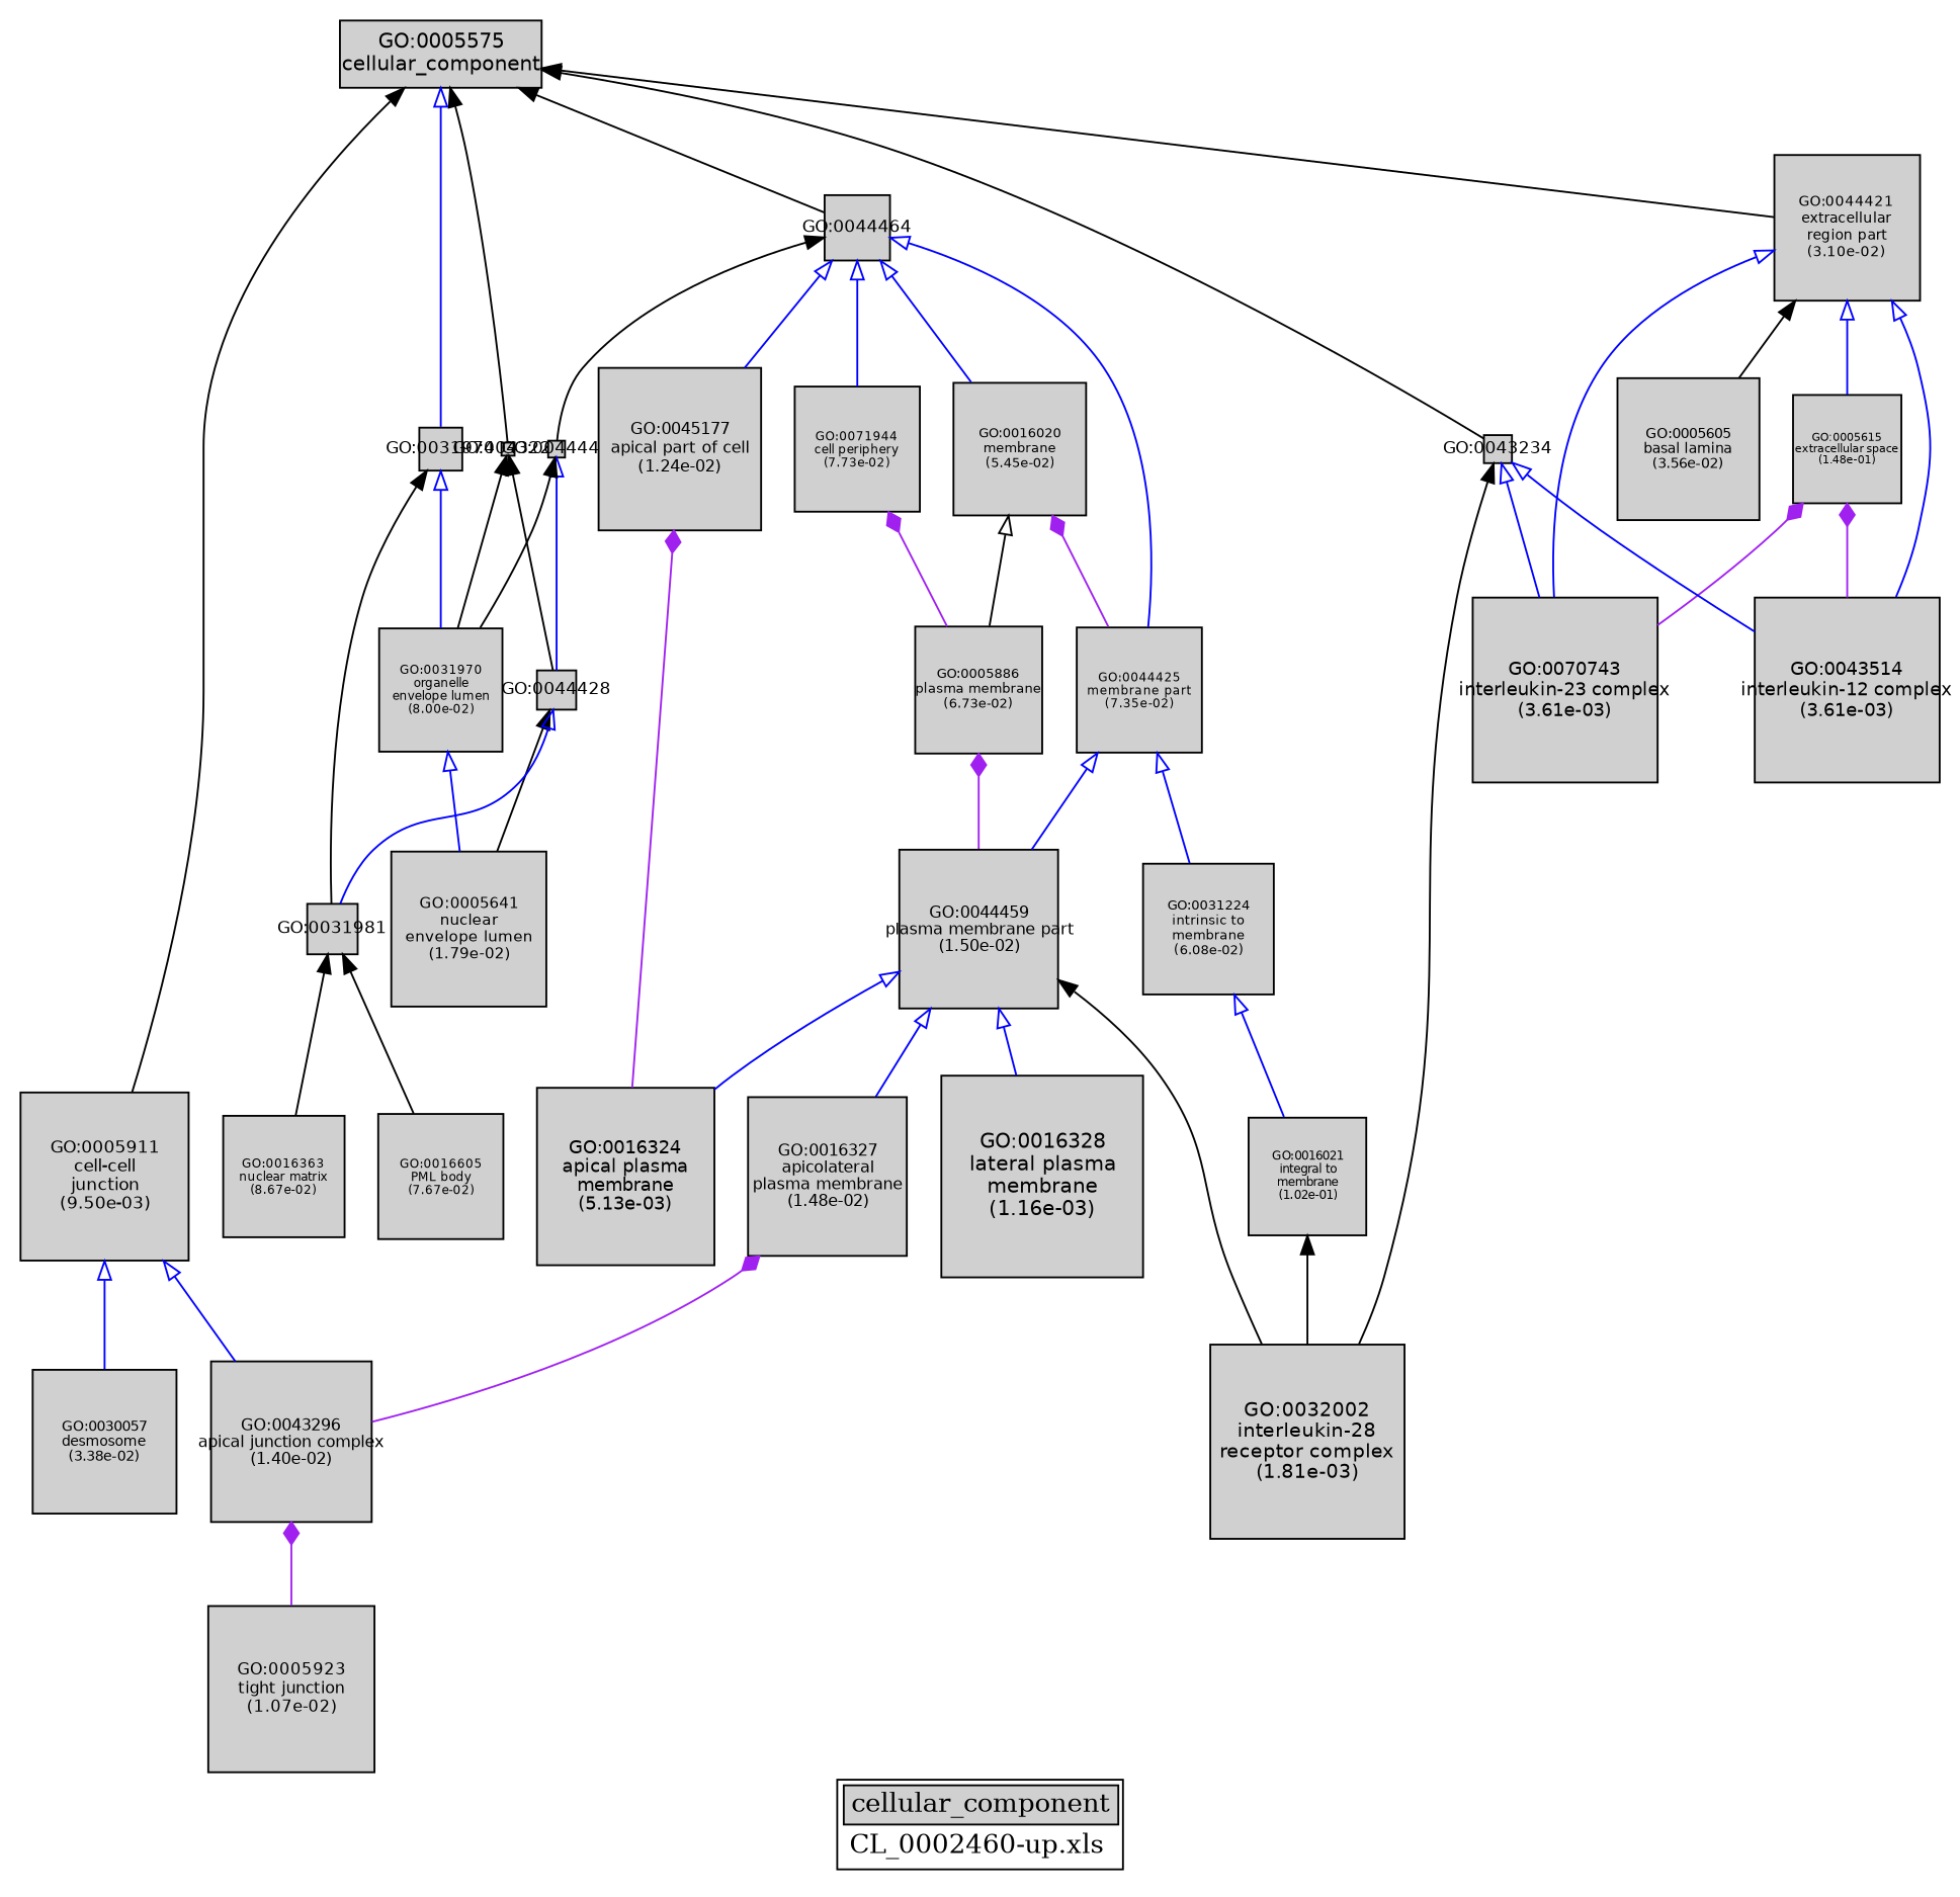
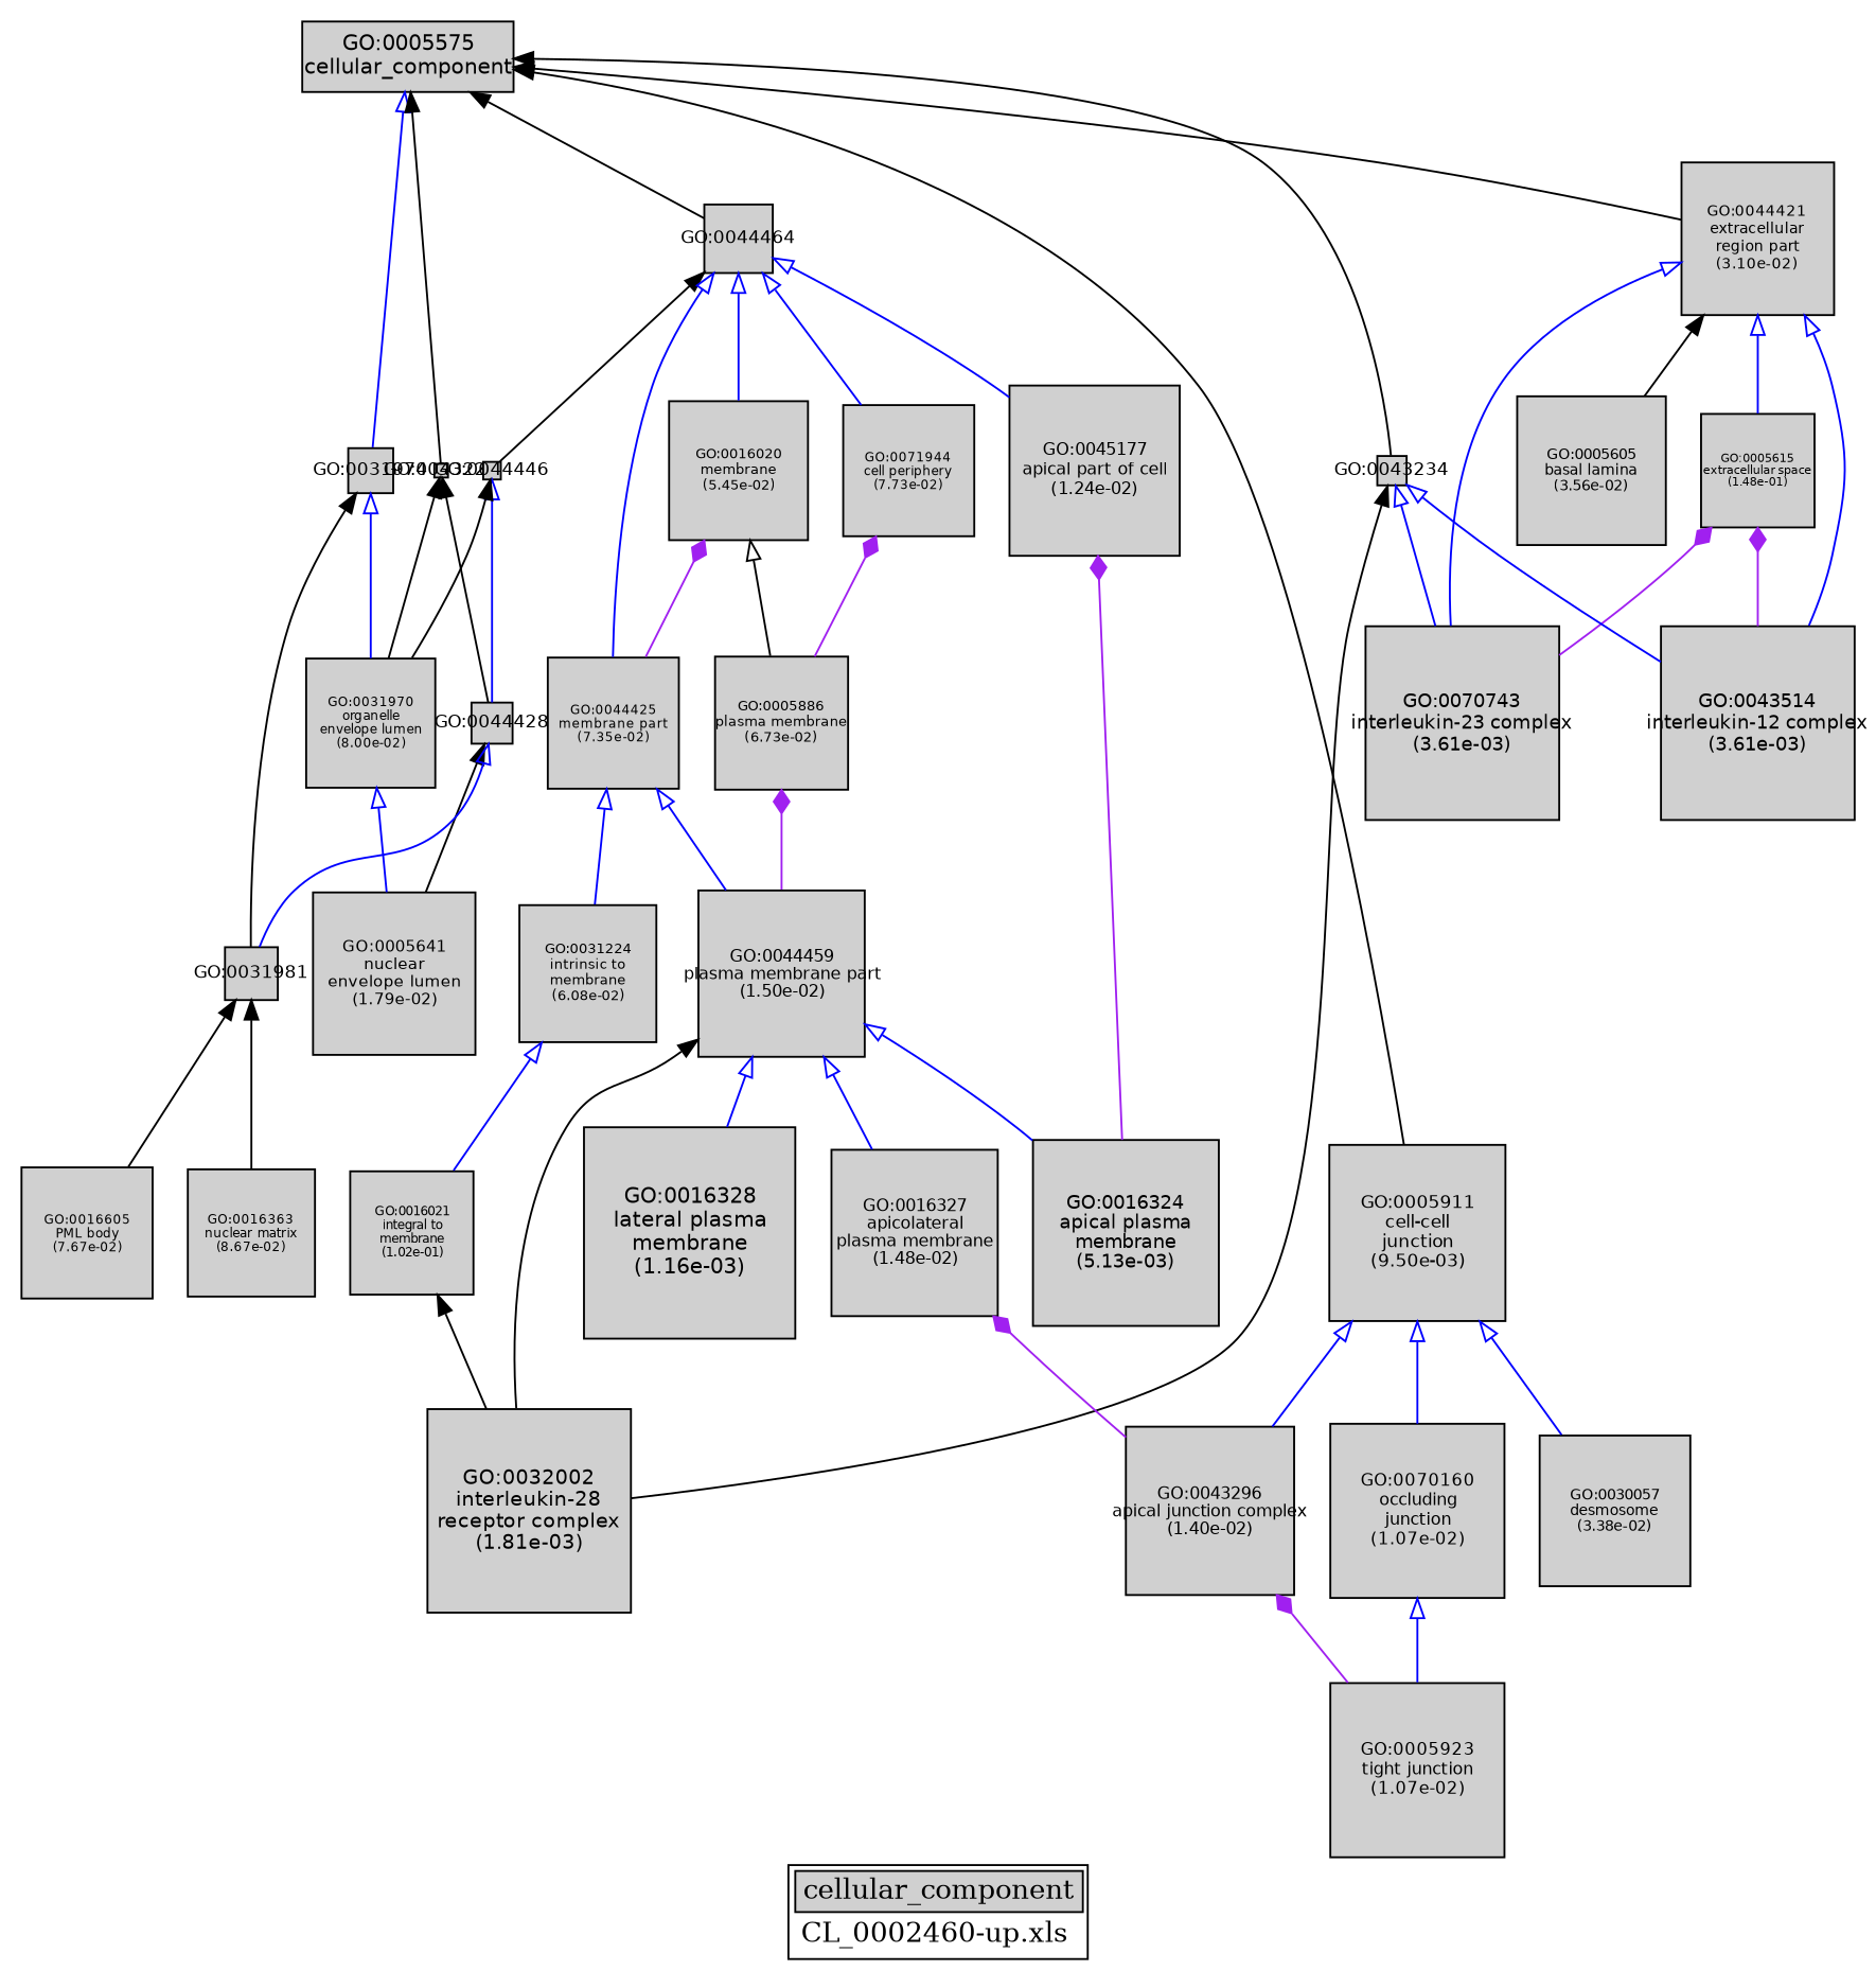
  digraph {
    bgcolor="#FFFFFF"
    label=<<TABLE COLOR="black" BGCOLOR="white"><TR><TD COLSPAN="2" BGCOLOR="#D0D0D0"><FONT COLOR="black">cellular_component</FONT></TD></TR><TR><TD BORDER="0">CL_0002460-up.xls</TD></TR></TABLE>>
    node [color=black fillcolor="#D0D0D0" fixedsize=true fontcolor=black fontname=Helvetica fontsize=9 shape=box style=filled]
    edge [dir=back weight=5.0 arrowtail=empty color=blue]
    "GO:0044428" [height=0.289223448093 width=0.289223448093]
    n2 [fontsize=8.34171980226 height=1.15857219476 label=<<TABLE BORDER="0"><TR><TD>GO:0005641<BR/>nuclear<BR/>envelope lumen<BR/>(1.79e-02)</TD></TR></TABLE>> width=1.15857219476]
    n3 [fontsize=6.84655851573 height=0.950910904962 label=<<TABLE BORDER="0"><TR><TD>GO:0005886<BR/>plasma membrane<BR/>(6.73e-02)</TD></TR></TABLE>> width=0.950910904962]
    n4 [fontsize=6.67089817413 height=0.926513635296 label=<<TABLE BORDER="0"><TR><TD>GO:0071944<BR/>cell periphery<BR/>(7.73e-02)</TD></TR></TABLE>> width=0.926513635296]
    n5 [fontsize=7.66110602189 height=1.06404250304 label=<<TABLE BORDER="0"><TR><TD>GO:0030057<BR/>desmosome<BR/>(3.38e-02)</TD></TR></TABLE>> width=1.06404250304]
    "GO:0031974" [height=0.320711049706 width=0.320711049706]
    n7 [fontsize=7.10702892287 height=0.987087350399 label=<<TABLE BORDER="0"><TR><TD>GO:0016020<BR/>membrane<BR/>(5.45e-02)</TD></TR></TABLE>> width=0.987087350399]
    n8 [fontsize=10.8 label=<<TABLE BORDER="0"><TR><TD>GO:0005575<BR/>cellular_component</TD></TR></TABLE>> width=1.5]
    n9 [fontsize=5.77488061843 height=0.80206675256 label=<<TABLE BORDER="0"><TR><TD>GO:0005615<BR/>extracellular space<BR/>(1.48e-01)</TD></TR></TABLE>> width=0.80206675256]
    "GO:0044446" [height=0.125616335988 width=0.125616335988]
    n11 [fontsize=6.68123420596 height=0.927949195272 label=<<TABLE BORDER="0"><TR><TD>GO:0016605<BR/>PML body<BR/>(7.67e-02)</TD></TR></TABLE>> width=0.927949195272]
    n12 [fontsize=7.60436196566 height=1.05616138412 label=<<TABLE BORDER="0"><TR><TD>GO:0005605<BR/>basal lamina<BR/>(3.56e-02)</TD></TR></TABLE>> width=1.05616138412]
    n13 [fontsize=6.97375406272 height=0.968576953155 label=<<TABLE BORDER="0"><TR><TD>GO:0031224<BR/>intrinsic to<BR/>membrane<BR/>(6.08e-02)</TD></TR></TABLE>> width=0.968576953155]
    n14 [fontsize=8.85408760572 height=1.22973438968 label=<<TABLE BORDER="0"><TR><TD>GO:0005923<BR/>tight junction<BR/>(1.07e-02)</TD></TR></TABLE>> width=1.22973438968]
    "GO:0031981" [height=0.377691007203 width=0.377691007203]
    n16 [fontsize=6.62608062073 height=0.920288975102 label=<<TABLE BORDER="0"><TR><TD>GO:0031970<BR/>organelle<BR/>envelope lumen<BR/>(8.00e-02)</TD></TR></TABLE>> width=0.920288975102]
    n17 [fontsize=9.54465704352 height=1.3256468116 label=<<TABLE BORDER="0"><TR><TD>GO:0016324<BR/>apical plasma<BR/>membrane<BR/>(5.13e-03)</TD></TR></TABLE>> width=1.3256468116]
    n18 [fontsize=8.52128685007 height=1.18351206251 label=<<TABLE BORDER="0"><TR><TD>GO:0044459<BR/>plasma membrane part<BR/>(1.50e-02)</TD></TR></TABLE>> width=1.18351206251]
    n19 [fontsize=8.71676332198 height=1.2106615725 label=<<TABLE BORDER="0"><TR><TD>GO:0045177<BR/>apical part of cell<BR/>(1.24e-02)</TD></TR></TABLE>> width=1.2106615725]
    n20 [fontsize=10.4405628115 height=1.45007816826 label=<<TABLE BORDER="0"><TR><TD>GO:0032002<BR/>interleukin-28<BR/>receptor complex<BR/>(1.81e-03)</TD></TR></TABLE>> width=1.45007816826]
    n21 [fontsize=6.73448472294 height=0.935345100408 label=<<TABLE BORDER="0"><TR><TD>GO:0044425<BR/>membrane part<BR/>(7.35e-02)</TD></TR></TABLE>> width=0.935345100408]
    n22 [fontsize=6.30746802067 height=0.876037225093 label=<<TABLE BORDER="0"><TR><TD>GO:0016021<BR/>integral to<BR/>membrane<BR/>(1.02e-01)</TD></TR></TABLE>> width=0.876037225093]
    "GO:0043234" [height=0.209982865226 width=0.209982865226]
    n24 [fontsize=8.97278160308 height=1.24621966709 label=<<TABLE BORDER="0"><TR><TD>GO:0005911<BR/>cell-cell<BR/>junction<BR/>(9.50e-03)</TD></TR></TABLE>> width=1.24621966709]
    n25 [fontsize=9.85458356495 height=1.3686921618 label=<<TABLE BORDER="0"><TR><TD>GO:0043514<BR/>interleukin-12 complex<BR/>(3.61e-03)</TD></TR></TABLE>> width=1.3686921618]
    n26 [fontsize=6.5216460721 height=0.90578417668 label=<<TABLE BORDER="0"><TR><TD>GO:0016363<BR/>nuclear matrix<BR/>(8.67e-02)</TD></TR></TABLE>> width=0.90578417668]
    "GO:0043227" [height=0.100075044067 width=0.100075044067]
    n28 [fontsize=9.85458356495 height=1.3686921618 label=<<TABLE BORDER="0"><TR><TD>GO:0070743<BR/>interleukin-23 complex<BR/>(3.61e-03)</TD></TR></TABLE>> width=1.3686921618]
    n29 [fontsize=7.75917699466 height=1.07766347148 label=<<TABLE BORDER="0"><TR><TD>GO:0044421<BR/>extracellular<BR/>region part<BR/>(3.10e-02)</TD></TR></TABLE>> width=1.07766347148]
    n30 [fontsize=8.53636775434 height=1.18560663255 label=<<TABLE BORDER="0"><TR><TD>GO:0016327<BR/>apicolateral<BR/>plasma membrane<BR/>(1.48e-02)</TD></TR></TABLE>> width=1.18560663255]
    n31 [fontsize=8.59260502474 height=1.19341736455 label=<<TABLE BORDER="0"><TR><TD>GO:0043296<BR/>apical junction complex<BR/>(1.40e-02)</TD></TR></TABLE>> width=1.19341736455]
    "GO:0044464" [height=0.491658985297 width=0.491658985297]
+   n33 [fontsize=8.85408760572 height=1.22973438968 label=<<TABLE BORDER="0"><TR><TD>GO:0070160<BR/>occluding<BR/>junction<BR/>(1.07e-02)</TD></TR></TABLE>> width=1.22973438968]
    n34 [fontsize=10.8 height=1.5 label=<<TABLE BORDER="0"><TR><TD>GO:0016328<BR/>lateral plasma<BR/>membrane<BR/>(1.16e-03)</TD></TR></TABLE>> width=1.5]
    subgraph sub_1 {
      "GO:0044428"
      n2
      n3
      n4
      n5
      "GO:0031974"
      n7
      n8
      n9
      "GO:0044446"
      n11
      n12
      n13
      n14
      "GO:0031981"
      n16
      n17
      n18
      n19
      n20
      n21
      n22
      "GO:0043234"
      n24
      n25
      n26
      "GO:0043227"
      n28
      n29
      n30
      n31
      "GO:0044464"
+     n33
      n34
    }
    subgraph sub_2 {
      n11
      n12
      n20
      n26
      "GO:0043227"
      subgraph sub_3 {
        subgraph sub_4 {
        }
        subgraph sub_5 {
        }
      }
      subgraph sub_6 {
        n3
        n4
        n7
        n9
        n14
        n17
        n18
        n19
        n21
        n25
        n28
        n30
        n31
      }
      subgraph sub_7 {
        "GO:0044428"
        n2
        n3
        n4
        n5
        "GO:0031974"
        n7
        n8
        n9
        "GO:0044446"
        n13
        n14
        "GO:0031981"
        n16
        n17
        n18
        n19
        n21
        n22
        "GO:0043234"
        n24
        n25
        n28
        n29
        n30
        n31
        "GO:0044464"
+       n33
        n34
      }
    }
    "GO:0044428" -> n2 [weight=1 arrowtail="" color=""]
    "GO:0044428" -> "GO:0031981"
    n3 -> n18 [arrowtail=diamond color=purple weight=2.5]
    n4 -> n3 [arrowtail=diamond color=purple weight=2.5]
    "GO:0031974" -> "GO:0031981" [weight=1 arrowtail="" color=""]
    "GO:0031974" -> n16
    n7 -> n3 [color=black]
    n7 -> n21 [arrowtail=diamond color=purple weight=2.5]
    n8 -> "GO:0031974"
    n8 -> "GO:0043234" [weight=1 arrowtail="" color=""]
    n8 -> n24 [weight=1 arrowtail="" color=""]
    n8 -> "GO:0043227" [weight=1 arrowtail="" color=""]
    n8 -> n29 [weight=1 arrowtail="" color=""]
    n8 -> "GO:0044464" [weight=1 arrowtail="" color=""]
    n9 -> n25 [arrowtail=diamond color=purple weight=2.5]
    n9 -> n28 [arrowtail=diamond color=purple weight=2.5]
    "GO:0044446" -> "GO:0044428"
    "GO:0044446" -> n16 [weight=1 arrowtail="" color=""]
    n13 -> n22
    "GO:0031981" -> n11 [weight=1 arrowtail="" color=""]
    "GO:0031981" -> n26 [weight=1 arrowtail="" color=""]
    n16 -> n2
    n18 -> n17
    n18 -> n20 [weight=1 arrowtail="" color=""]
    n18 -> n30
    n18 -> n34
    n19 -> n17 [arrowtail=diamond color=purple weight=2.5]
    n21 -> n13
    n21 -> n18
    n22 -> n20 [weight=1 arrowtail="" color=""]
    "GO:0043234" -> n20 [weight=1 arrowtail="" color=""]
    "GO:0043234" -> n25
    "GO:0043234" -> n28
    n24 -> n5
    n24 -> n31
+   n24 -> n33
    "GO:0043227" -> "GO:0044428" [weight=1 arrowtail="" color=""]
    "GO:0043227" -> n16 [weight=1 arrowtail="" color=""]
    n29 -> n9
    n29 -> n12 [weight=1 arrowtail="" color=""]
    n29 -> n25
    n29 -> n28
    n30 -> n31 [arrowtail=diamond color=purple weight=2.5]
    n31 -> n14 [arrowtail=diamond color=purple weight=2.5]
    "GO:0044464" -> n4
    "GO:0044464" -> n7
    "GO:0044464" -> "GO:0044446" [weight=1 arrowtail="" color=""]
    "GO:0044464" -> n19
    "GO:0044464" -> n21
+   n33 -> n14
  }
